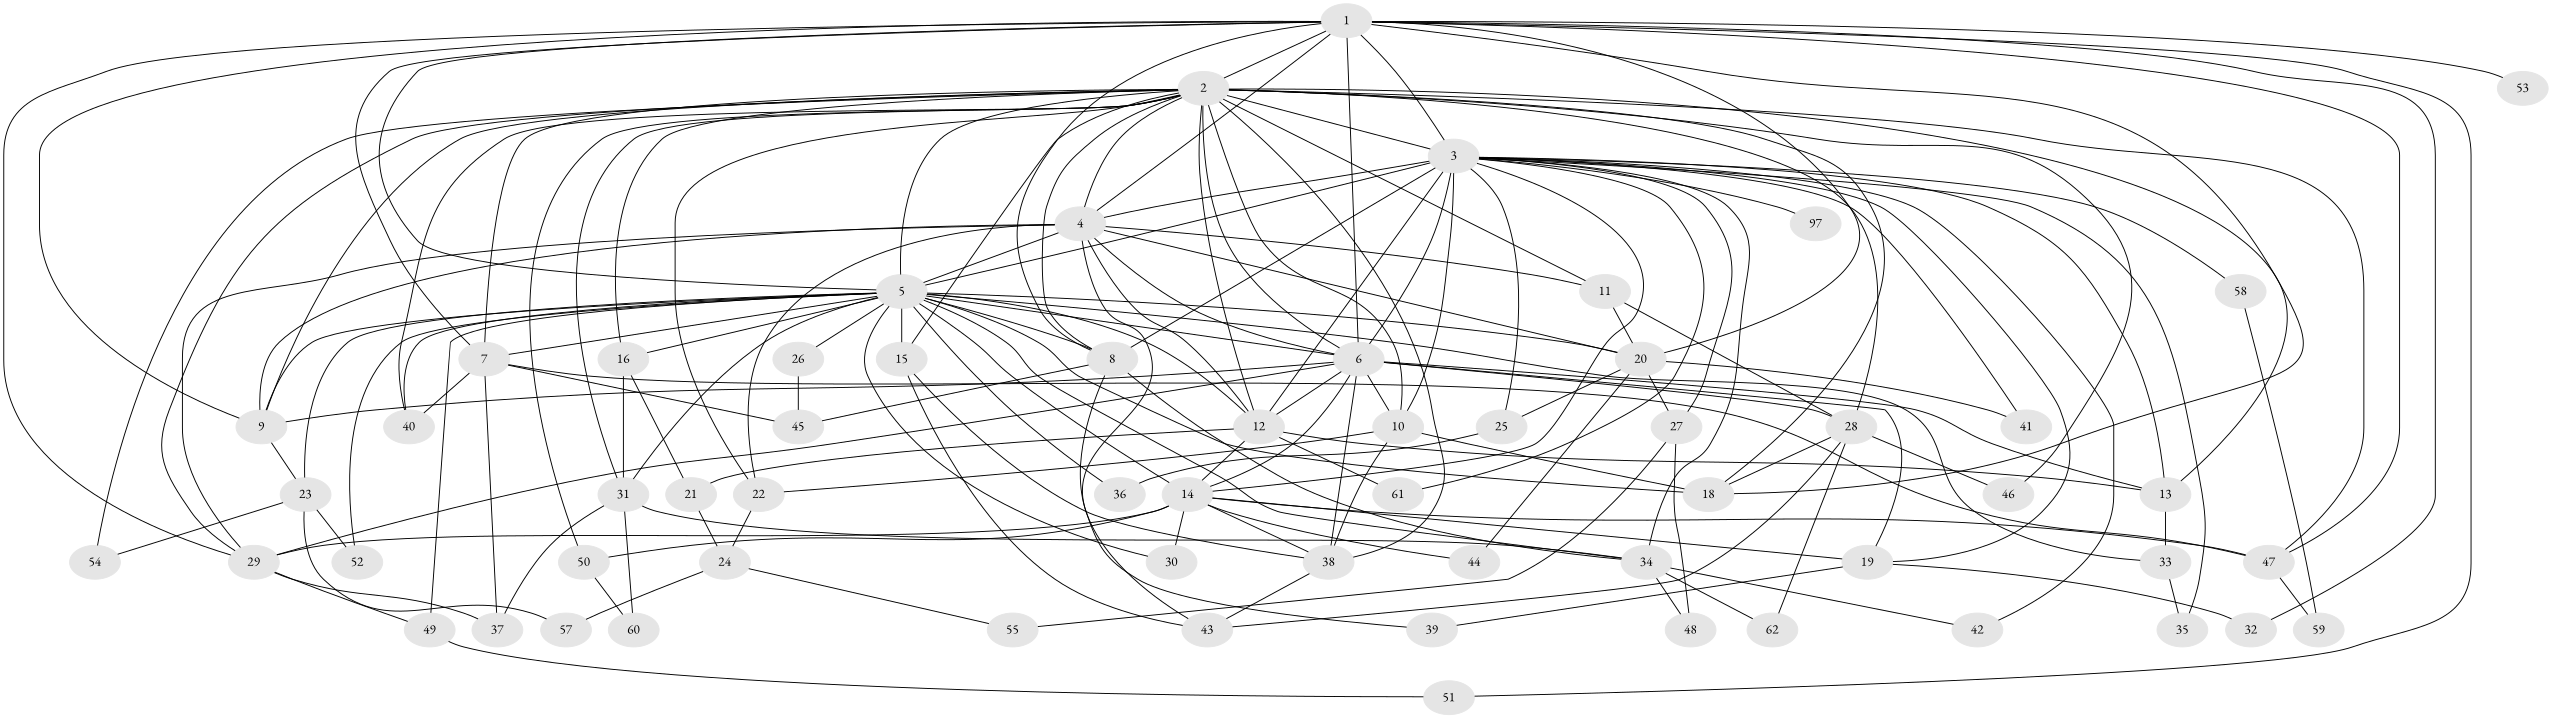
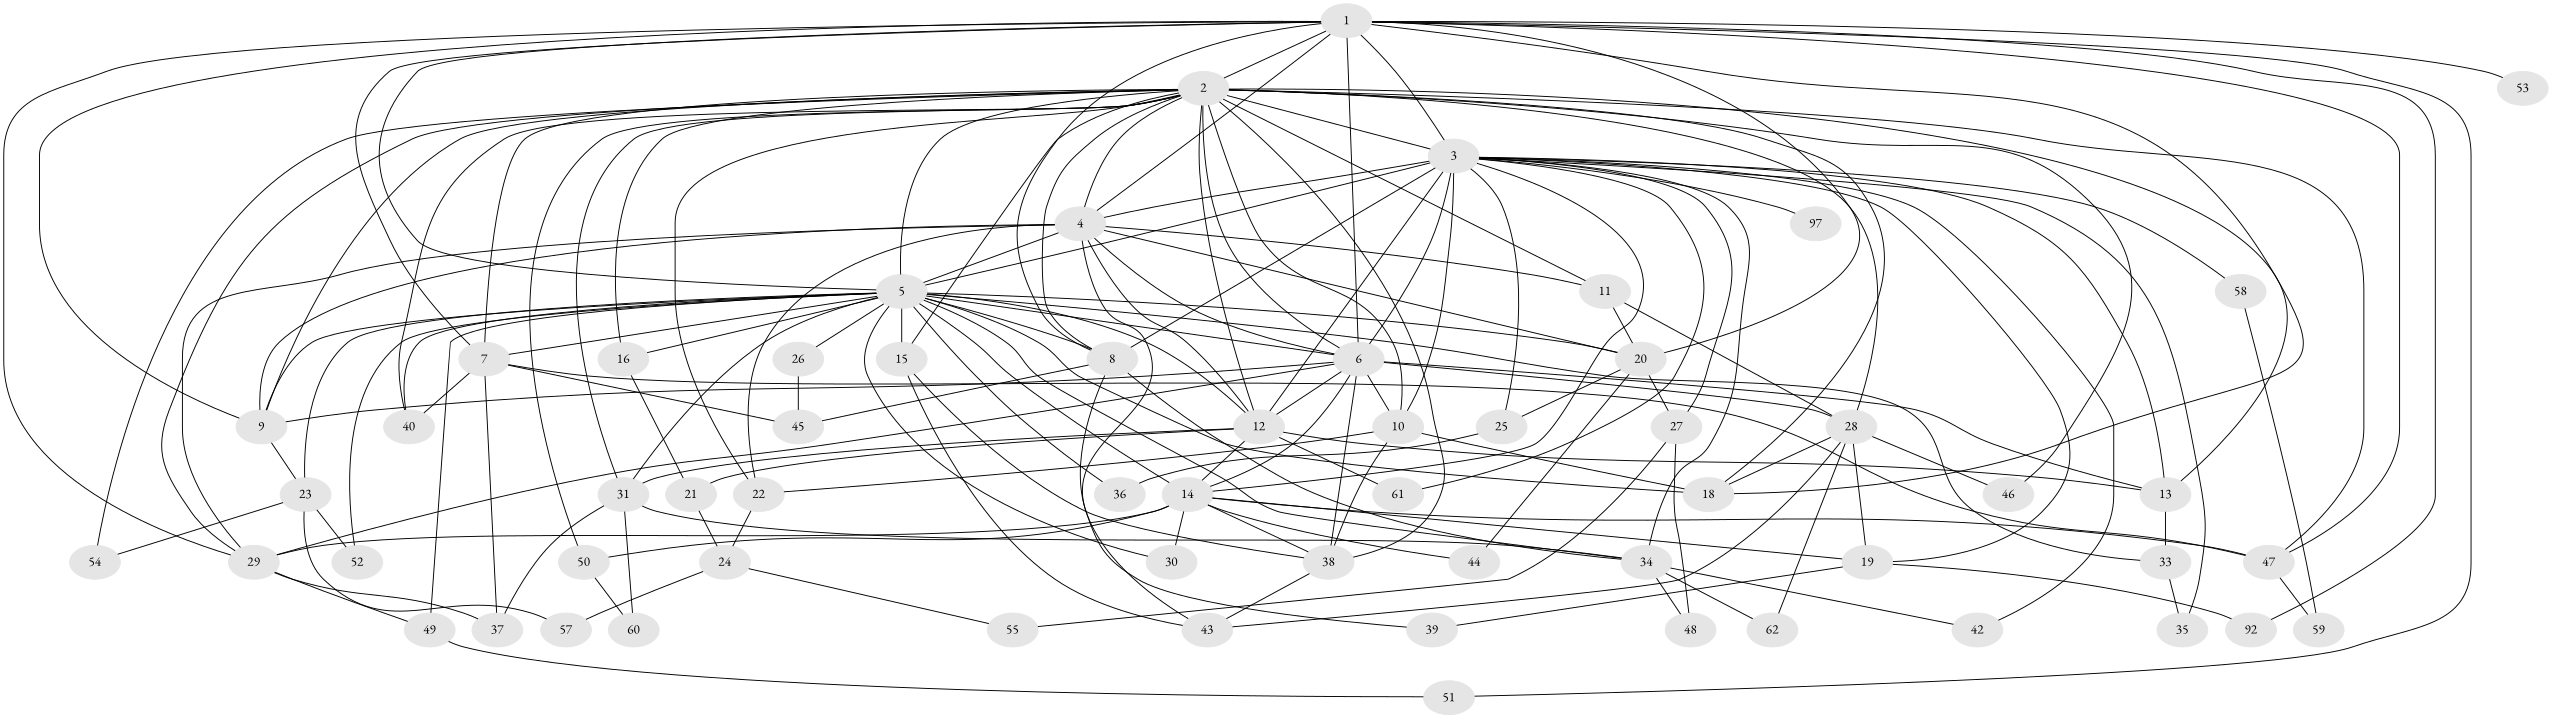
  graph {
    fontname="EB Garamond"
    node [color=gray90 fontname="EB Garamond" style=filled]
    edge [fontname="EB Garamond" weight=1.0]
    1
    2
    3
    4
    5
    6
    7
    8
    9
    18
    20
    29
-   32
+   32 [label=92]
    47
    51
    53
    10
    11
    12
    13
    15
    16
    22
    28
    31
    38
    40
    46
    50
    54
    14
    n32 [label=97]
    19
    25
    27
    34
    35
-   41
    42
    58
    61
    43
    23
    26
    30
    33
    36
    49
    52
    37
    45
    39
    44
    59
    21
    24
    62
    60
    55
    48
    57
    1 -- 2 [weight=4.0]
    1 -- 3 [weight=4.0]
    1 -- 4 [weight=2.0]
    1 -- 5 [weight=4.0]
    1 -- 6 [weight=3.0]
    1 -- 7
    1 -- 8
    1 -- 9
    1 -- 18
    1 -- 20
    1 -- 29
    1 -- 32
    1 -- 47
    1 -- 51
    1 -- 53
    2 -- 3 [weight=4.0]
    2 -- 4 [weight=2.0]
    2 -- 5 [weight=4.0]
    2 -- 6 [weight=9.0]
    2 -- 7
    2 -- 8
    2 -- 9
    2 -- 18
    2 -- 29
    2 -- 47
    2 -- 10
    2 -- 11
    2 -- 12
    2 -- 13
    2 -- 15
    2 -- 16
    2 -- 22
    2 -- 28
    2 -- 31
    2 -- 38 [weight=3.0]
    2 -- 40 [weight=2.0]
    2 -- 46
    2 -- 50
    2 -- 54
    3 -- 4 [weight=2.0]
    3 -- 5 [weight=4.0]
    3 -- 6 [weight=3.0]
    3 -- 8 [weight=2.0]
    3 -- 10
    3 -- 12
    3 -- 13
    3 -- 14 [weight=2.0]
    3 -- n32 [weight=2.0]
    3 -- 19
    3 -- 25
    3 -- 27
    3 -- 34 [weight=2.0]
    3 -- 35
-   3 -- 41
    3 -- 42
    3 -- 58
    3 -- 61
    4 -- 5 [weight=2.0]
    4 -- 6
    4 -- 9
    4 -- 20
    4 -- 29
    4 -- 11
    4 -- 12
    4 -- 22
    4 -- 43
    5 -- 6 [weight=3.0]
    5 -- 7
    5 -- 8
    5 -- 9
    5 -- 18
    5 -- 20
    5 -- 12
    5 -- 15
    5 -- 16
    5 -- 31
    5 -- 40
    5 -- 14
    5 -- 34
    5 -- 23
    5 -- 26
    5 -- 30
    5 -- 33
    5 -- 36
    5 -- 49
    5 -- 52
    6 -- 9
    6 -- 29
    6 -- 10
    6 -- 12
    6 -- 13
    6 -- 28 [weight=2.0]
    6 -- 38
    6 -- 14 [weight=8.0]
-   6 -- 19
+   28 -- 19
    7 -- 47
    7 -- 40
    7 -- 37
    7 -- 45
    8 -- 34
    8 -- 45
    8 -- 39
    9 -- 23
    20 -- 25
    20 -- 27
-   20 -- 41 [weight=2.0]
    20 -- 44
    29 -- 49
    29 -- 37
    47 -- 59
    10 -- 18 [weight=4.0]
    10 -- 22
    10 -- 38
    11 -- 20
    11 -- 28
    12 -- 13
-   16 -- 31
+   12 -- 31
    12 -- 14
    12 -- 61
    12 -- 21
    13 -- 33
    15 -- 38
    15 -- 43
    16 -- 21
    22 -- 24
    28 -- 18
    28 -- 46
    28 -- 43
    28 -- 62
    31 -- 34
    31 -- 37
    31 -- 60
    38 -- 43
    50 -- 60
    14 -- 29
    14 -- 47
    14 -- 38
    14 -- 50
    14 -- 19 [weight=2.0]
    14 -- 30
    14 -- 44
    19 -- 32
    19 -- 39
    25 -- 36
    27 -- 55
    27 -- 48
    34 -- 42
    34 -- 62
    34 -- 48
    58 -- 59
    23 -- 54
    23 -- 52
    23 -- 57
    26 -- 45
    33 -- 35
    49 -- 51
    21 -- 24
    24 -- 55
    24 -- 57
  }
